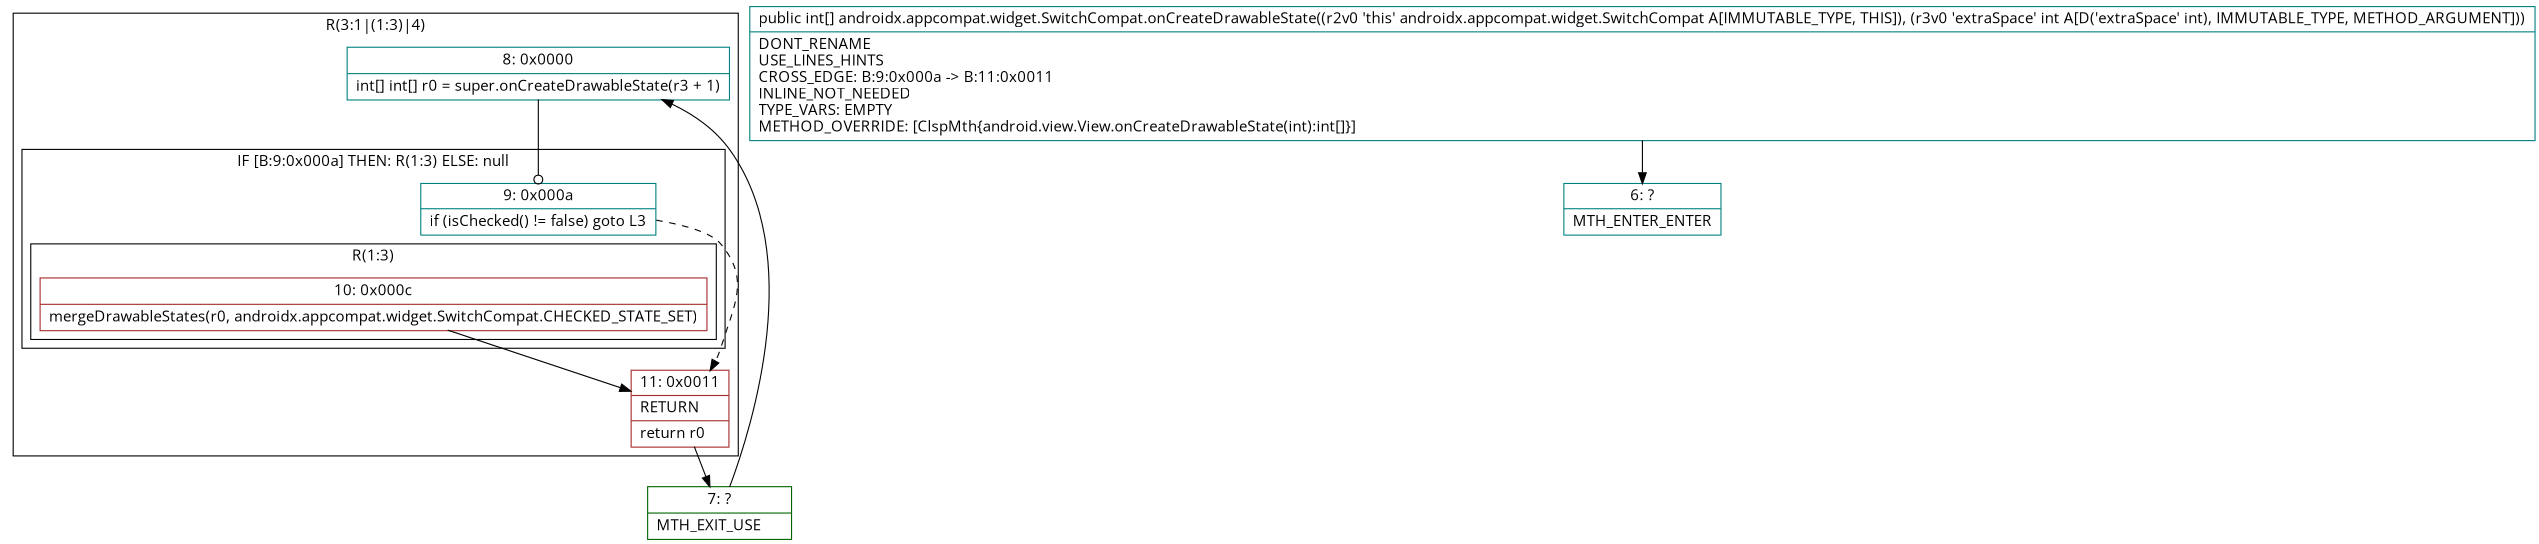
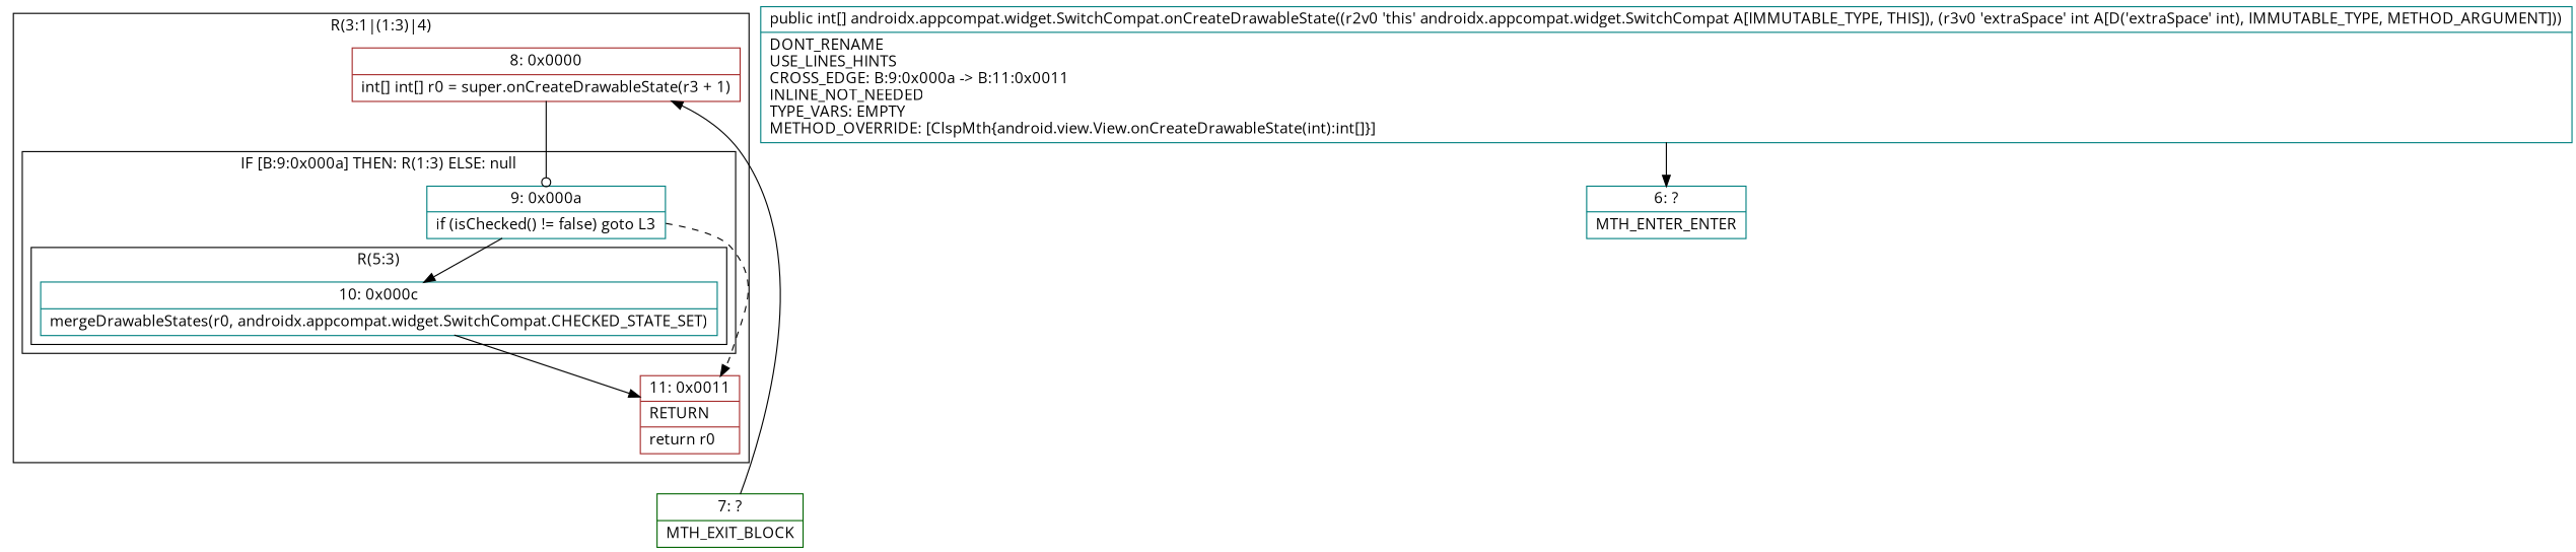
  digraph {
    fontname="Open Sans"
    node [color=teal fontname="Open Sans" shape=record]
    edge [arrowhead=normal fontname="Open Sans"]
-   n1 [color=brown label="{10\:\ 0x000c|mergeDrawableStates(r0, androidx.appcompat.widget.SwitchCompat.CHECKED_STATE_SET)\l}"]
+   n1 [label="{10\:\ 0x000c|mergeDrawableStates(r0, androidx.appcompat.widget.SwitchCompat.CHECKED_STATE_SET)\l}"]
    n2 [label="{9\:\ 0x000a|if (isChecked() != false) goto L3\l}"]
-   n3 [label="{8\:\ 0x0000|int[] int[] r0 = super.onCreateDrawableState(r3 + 1)\l}"]
+   n3 [color=brown label="{8\:\ 0x0000|int[] int[] r0 = super.onCreateDrawableState(r3 + 1)\l}"]
    n4 [color=brown label="{11\:\ 0x0011|RETURN\l|return r0\l}"]
-   n5 [color=darkgreen label="{7\:\ ?|MTH_EXIT_USE\l}"]
+   n5 [color=darkgreen label="{7\:\ ?|MTH_EXIT_BLOCK\l}"]
    n6 [label="{6\:\ ?|MTH_ENTER_ENTER\l}"]
    n7 [label="{public int[] androidx.appcompat.widget.SwitchCompat.onCreateDrawableState((r2v0 'this' androidx.appcompat.widget.SwitchCompat A[IMMUTABLE_TYPE, THIS]), (r3v0 'extraSpace' int A[D('extraSpace' int), IMMUTABLE_TYPE, METHOD_ARGUMENT]))  | DONT_RENAME\lUSE_LINES_HINTS\lCROSS_EDGE: B:9:0x000a \-\> B:11:0x0011\lINLINE_NOT_NEEDED\lTYPE_VARS: EMPTY\lMETHOD_OVERRIDE: [ClspMth\{android.view.View.onCreateDrawableState(int):int[]\}]\l}"]
    subgraph cluster_1 {
      label="R(3:1|(1:3)|4)"
      n3
      n4
      subgraph cluster_2 {
        label="IF [B:9:0x000a] THEN: R(1:3) ELSE: null"
        n2
        subgraph cluster_3 {
-         label="R(1:3)"
+         label="R(5:3)"
          n1
        }
      }
    }
    n1 -> n4
+   n2 -> n1
    n2 -> n4 [style=dashed]
    n3 -> n2 [arrowhead=odot]
-   n4 -> n5
    n5 -> n3
    n7 -> n6
  }
